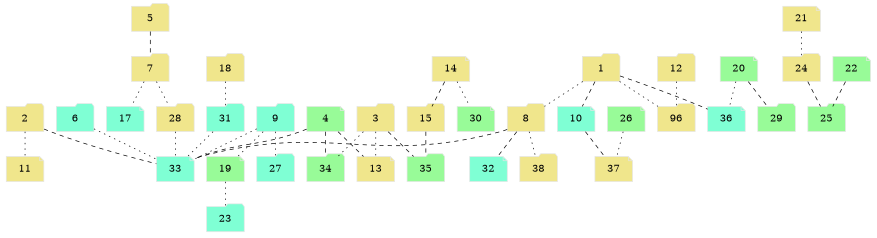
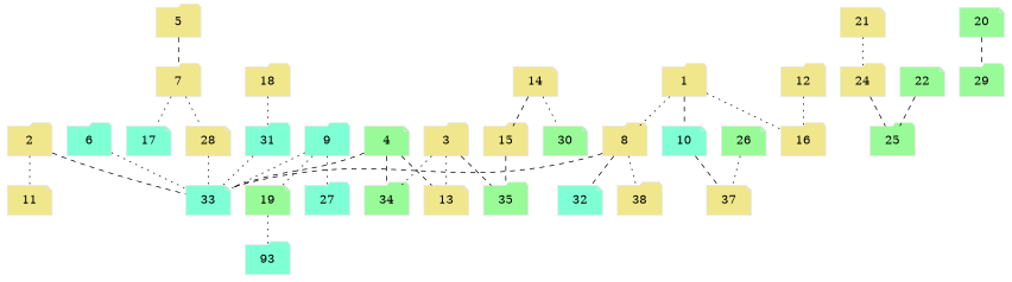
  graph {
    node [color=gray90 fillcolor=khaki shape=folder style=filled]
    edge [style=dotted weight=1.0]
    1
    8
    10 [fillcolor=aquamarine shape=note]
-   16 [label=96]
-   36 [fillcolor=aquamarine shape=note]
+   16
    33 [fillcolor=aquamarine shape=note]
    32 [fillcolor=aquamarine shape=note]
    38
    37 [shape=note]
    11 [shape=note]
    2
    34 [fillcolor=palegreen]
    3
    35 [fillcolor=palegreen]
    13 [shape=note]
    25 [fillcolor=palegreen]
    24
    4 [fillcolor=palegreen shape=note]
    5
    7
    17 [fillcolor=aquamarine shape=note]
-   28
+   28 [shape=note]
    6 [fillcolor=aquamarine]
    9 [fillcolor=aquamarine]
    19 [fillcolor=palegreen shape=note]
    27 [fillcolor=aquamarine]
-   23 [fillcolor=aquamarine]
+   23 [fillcolor=aquamarine label=93]
    12
    14 [shape=note]
    15
    30 [fillcolor=palegreen shape=note]
    31 [fillcolor=aquamarine]
    18
    20 [fillcolor=palegreen shape=note]
    29 [fillcolor=palegreen]
    21 [shape=note]
    22 [fillcolor=palegreen shape=note]
    26 [fillcolor=palegreen shape=note]
    1 -- 8
    1 -- 10 [style=dashed]
    1 -- 16
-   1 -- 36 [style=dashed]
    8 -- 33 [style=dashed]
    8 -- 32 [style=dashed]
    8 -- 38
    10 -- 37 [style=dashed]
    2 -- 33 [style=dashed]
    2 -- 11
    3 -- 34
    3 -- 35 [style=dashed]
    3 -- 13
    24 -- 25 [style=dashed]
    4 -- 33 [style=dashed]
    4 -- 34 [style=dashed]
    4 -- 13 [style=dashed]
    5 -- 7 [style=dashed]
    7 -- 17
    7 -- 28
    28 -- 33
    6 -- 33
    9 -- 33
    9 -- 19
    9 -- 27
    19 -- 23
    12 -- 16
    14 -- 15 [style=dashed]
    14 -- 30
    15 -- 35 [style=dashed]
    31 -- 33
    18 -- 31
-   20 -- 36
    20 -- 29 [style=dashed]
    21 -- 24
    22 -- 25 [style=dashed]
    26 -- 37
  }
